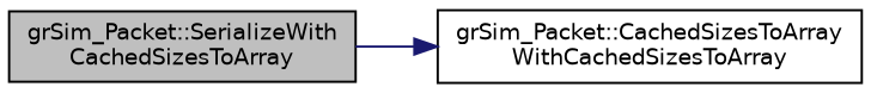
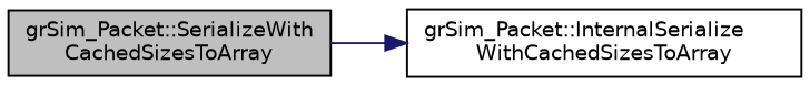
  digraph {
    rankdir=LR
    node [color=black fontname=Helvetica fontsize=10 shape=record style=filled]
    n1 [fillcolor=grey75 fontcolor=black height=0.2 label="grSim_Packet::SerializeWith\lCachedSizesToArray" width=0.4]
-   n2 [fillcolor=white height=0.2 label="grSim_Packet::CachedSizesToArray\lWithCachedSizesToArray" width=0.4]
+   n2 [fillcolor=white height=0.2 label="grSim_Packet::InternalSerialize\lWithCachedSizesToArray" width=0.4]
    n1 -> n2 [color=midnightblue fontname=Helvetica fontsize=10 labelfontname=Helvetica labelfontsize=10 style=solid]
  }
